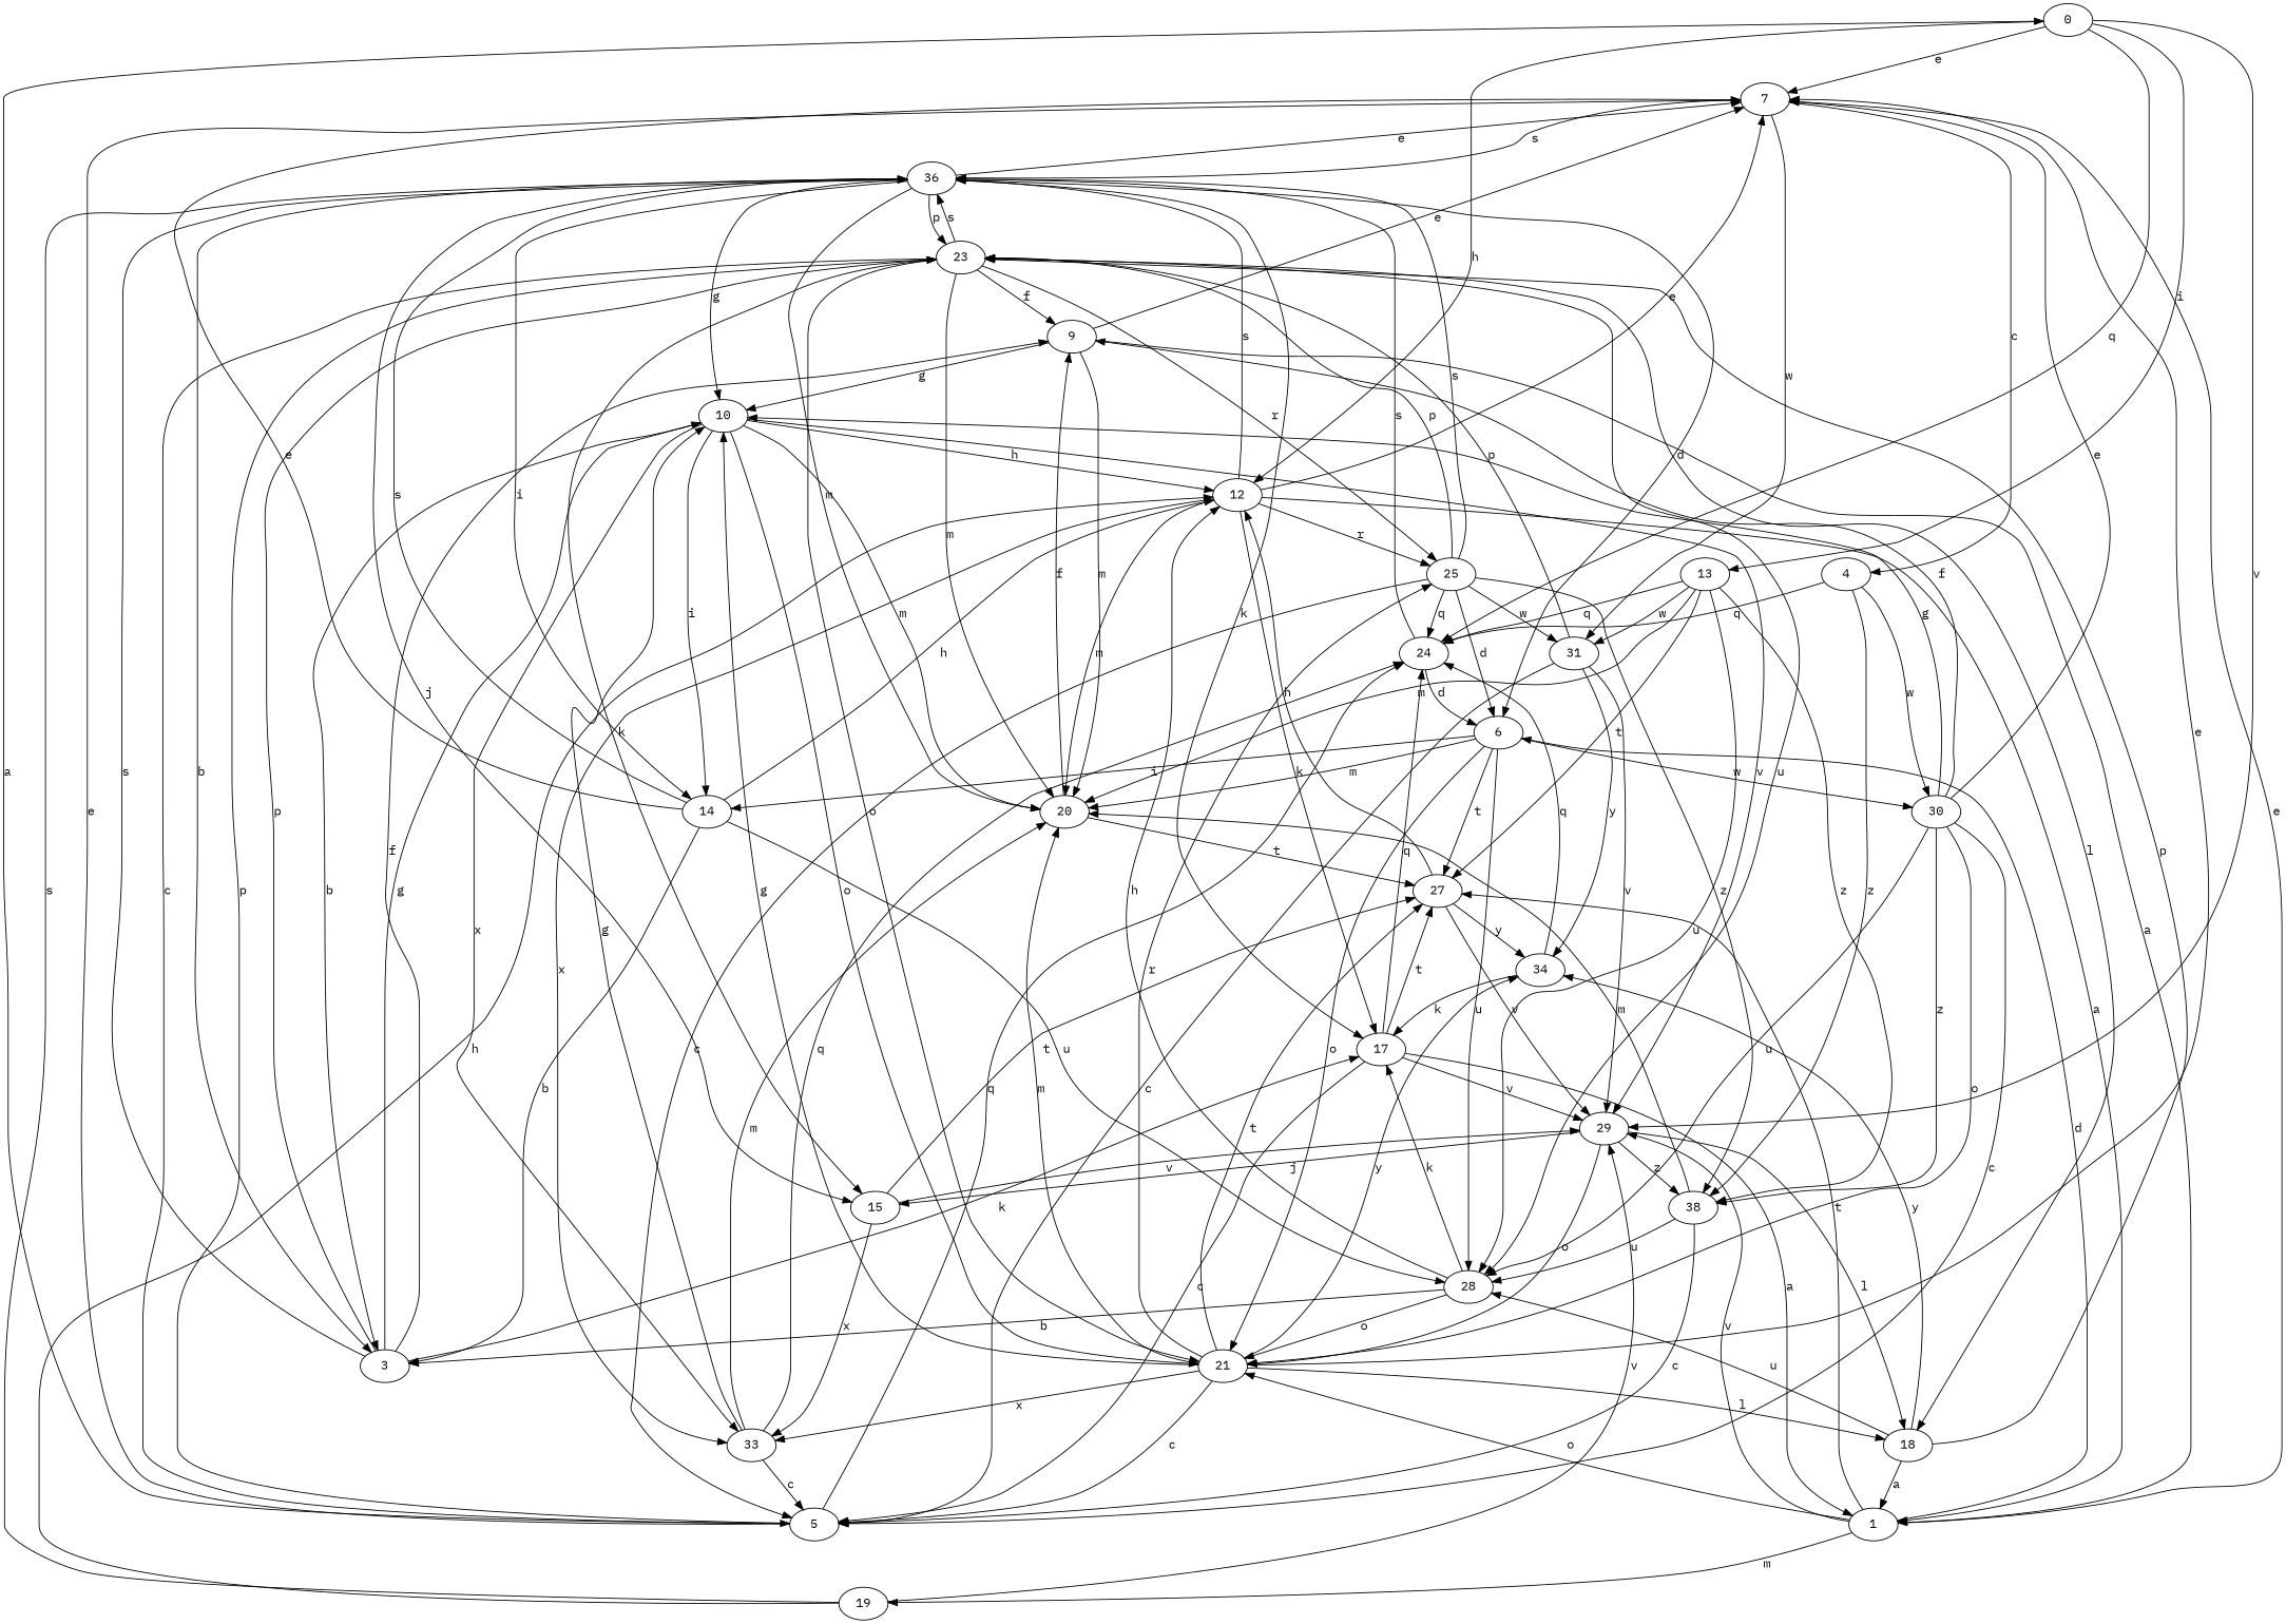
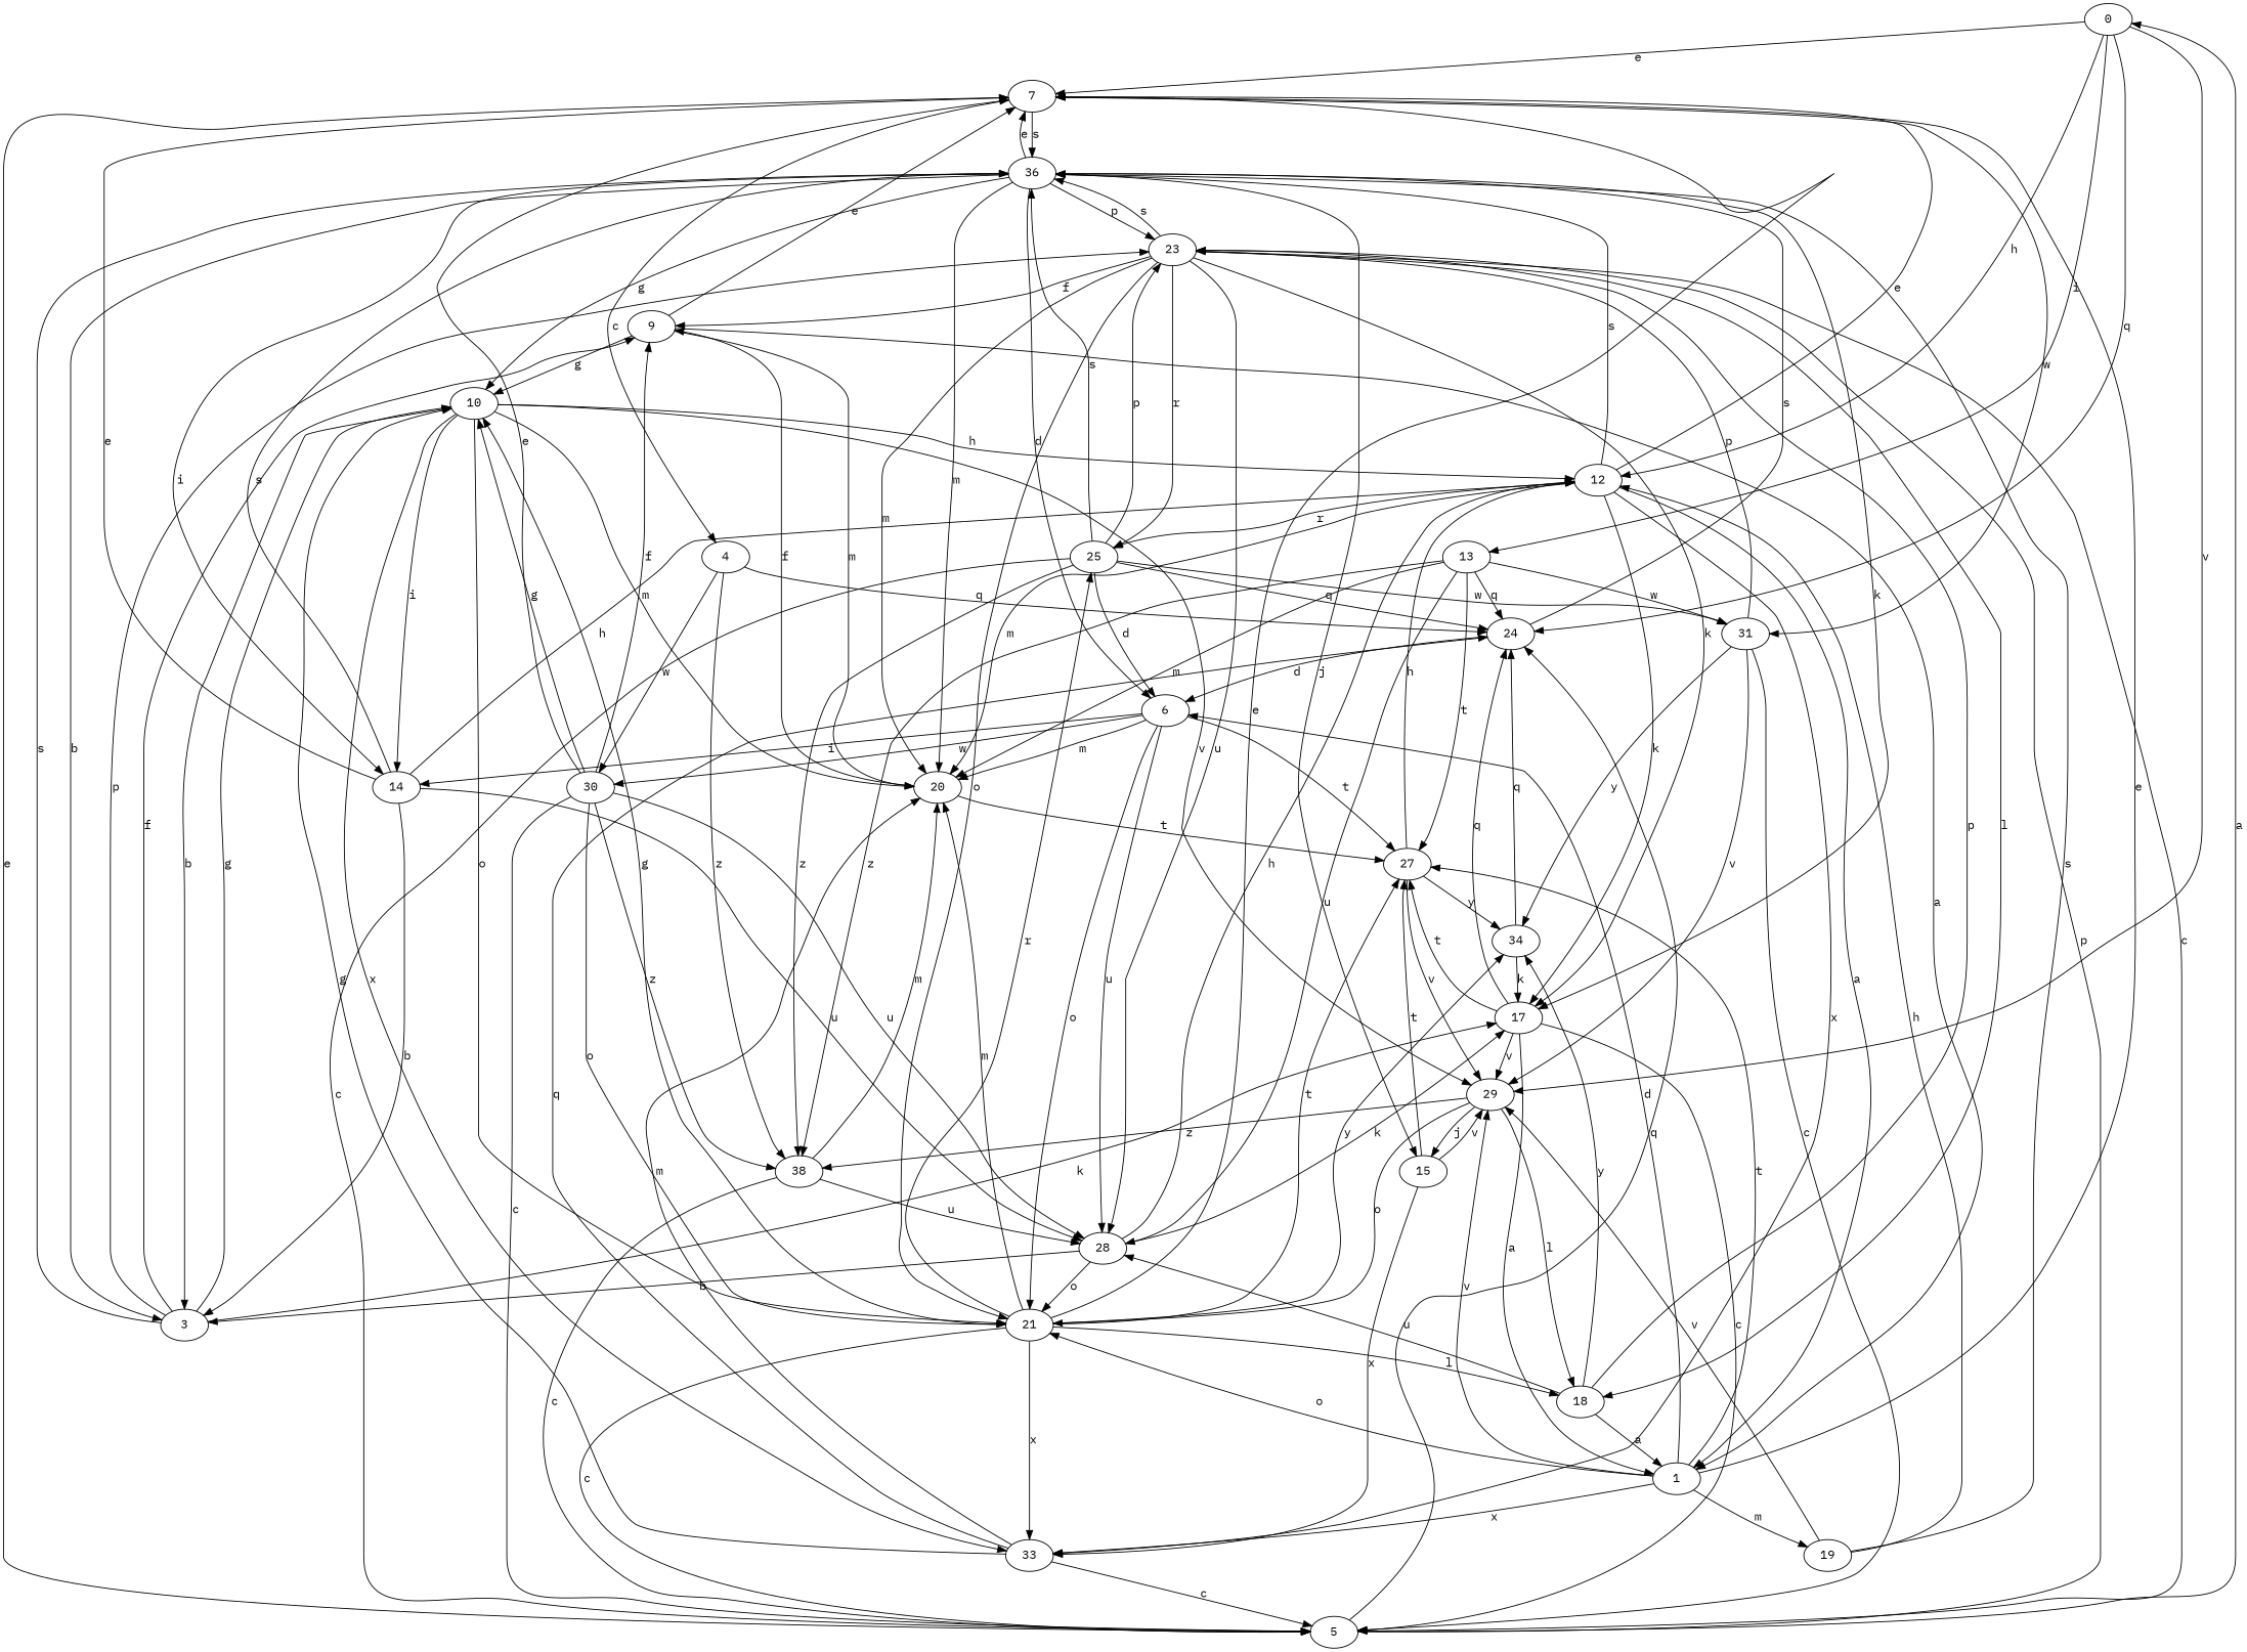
  strict digraph {
    fontname="IBM Plex Mono"
    node [fontname="IBM Plex Mono"]
    edge [fontname="IBM Plex Mono"]
    0
    7
    12
    13
    24
    29
    n7 [label=36]
    4
    31
    1
    33
    17
    20
    25
    27
    38
    28
    6
    21
    15
    18
    19
    30
    14
    10
    5
    34
    3
    9
    23
    0 -> 7 [label=e]
    0 -> 12 [label=h]
    0 -> 13 [label=i]
    0 -> 24 [label=q]
    0 -> 29 [label=v]
    7 -> n7 [label=s]
    7 -> 4 [label=c]
    7 -> 31 [label=w]
    12 -> 7 [label=e]
    12 -> n7 [label=s]
    12 -> 1 [label=a]
    12 -> 33 [label=x]
    12 -> 17 [label=k]
    12 -> 20 [label=m]
    12 -> 25 [label=r]
    13 -> 24 [label=q]
    13 -> 31 [label=w]
    13 -> 20 [label=m]
    13 -> 27 [label=t]
    13 -> 38 [label=z]
    13 -> 28 [label=u]
    24 -> n7 [label=s]
    24 -> 6 [label=d]
    29 -> 38 [label=z]
    29 -> 21 [label=o]
    29 -> 15 [label=j]
    29 -> 18 [label=l]
    n7 -> 7 [label=e]
    n7 -> 17 [label=k]
    n7 -> 20 [label=m]
    n7 -> 6 [label=d]
    n7 -> 15 [label=j]
    n7 -> 14 [label=i]
    n7 -> 10 [label=g]
    n7 -> 3 [label=b]
    n7 -> 23 [label=p]
    4 -> 24 [label=q]
    4 -> 38 [label=z]
    4 -> 30 [label=w]
    31 -> 29 [label=v]
    31 -> 5 [label=c]
    31 -> 34 [label=y]
    31 -> 23 [label=p]
    1 -> 7 [label=e]
    1 -> 29 [label=v]
+   1 -> 33 [label=x]
    1 -> 27 [label=t]
    1 -> 6 [label=d]
    1 -> 21 [label=o]
    1 -> 19 [label=m]
    33 -> 24 [label=q]
    33 -> 20 [label=m]
    33 -> 10 [label=g]
    33 -> 5 [label=c]
    17 -> 24 [label=q]
    17 -> 29 [label=v]
    17 -> 1 [label=a]
    17 -> 27 [label=t]
    17 -> 5 [label=c]
    20 -> 27 [label=t]
    20 -> 9 [label=f]
    25 -> 24 [label=q]
    25 -> n7 [label=s]
    25 -> 31 [label=w]
    25 -> 38 [label=z]
    25 -> 6 [label=d]
    25 -> 5 [label=c]
    25 -> 23 [label=p]
    27 -> 12 [label=h]
    27 -> 29 [label=v]
    27 -> 34 [label=y]
    38 -> 20 [label=m]
    38 -> 28 [label=u]
    38 -> 5 [label=c]
    28 -> 12 [label=h]
    28 -> 17 [label=k]
    28 -> 21 [label=o]
    28 -> 3 [label=b]
    6 -> 20 [label=m]
    6 -> 27 [label=t]
    6 -> 28 [label=u]
    6 -> 21 [label=o]
    6 -> 30 [label=w]
    6 -> 14 [label=i]
    21 -> 7 [label=e]
    21 -> 33 [label=x]
    21 -> 20 [label=m]
    21 -> 25 [label=r]
    21 -> 27 [label=t]
    21 -> 18 [label=l]
    21 -> 10 [label=g]
    21 -> 5 [label=c]
    21 -> 34 [label=y]
    15 -> 29 [label=v]
    15 -> 33 [label=x]
    15 -> 27 [label=t]
    18 -> 1 [label=a]
    18 -> 28 [label=u]
    18 -> 34 [label=y]
    18 -> 23 [label=p]
    19 -> 12 [label=h]
    19 -> 29 [label=v]
    19 -> n7 [label=s]
    30 -> 7 [label=e]
    30 -> 38 [label=z]
    30 -> 28 [label=u]
    30 -> 21 [label=o]
    30 -> 10 [label=g]
    30 -> 5 [label=c]
    30 -> 9 [label=f]
    14 -> 7 [label=e]
    14 -> 12 [label=h]
    14 -> n7 [label=s]
    14 -> 28 [label=u]
    14 -> 3 [label=b]
    10 -> 12 [label=h]
    10 -> 29 [label=v]
    10 -> 33 [label=x]
    10 -> 20 [label=m]
    10 -> 21 [label=o]
    10 -> 14 [label=i]
    10 -> 3 [label=b]
    5 -> 0 [label=a]
    5 -> 7 [label=e]
    5 -> 24 [label=q]
    5 -> 23 [label=p]
    34 -> 24 [label=q]
    34 -> 17 [label=k]
    3 -> n7 [label=s]
    3 -> 17 [label=k]
    3 -> 10 [label=g]
    3 -> 9 [label=f]
    3 -> 23 [label=p]
    9 -> 7 [label=e]
    9 -> 1 [label=a]
    9 -> 20 [label=m]
    9 -> 10 [label=g]
    23 -> n7 [label=s]
-   23 -> 15 [label=k]
+   23 -> 17 [label=k]
    23 -> 20 [label=m]
    23 -> 25 [label=r]
    23 -> 28 [label=u]
    23 -> 21 [label=o]
    23 -> 18 [label=l]
    23 -> 5 [label=c]
    23 -> 9 [label=f]
  }
